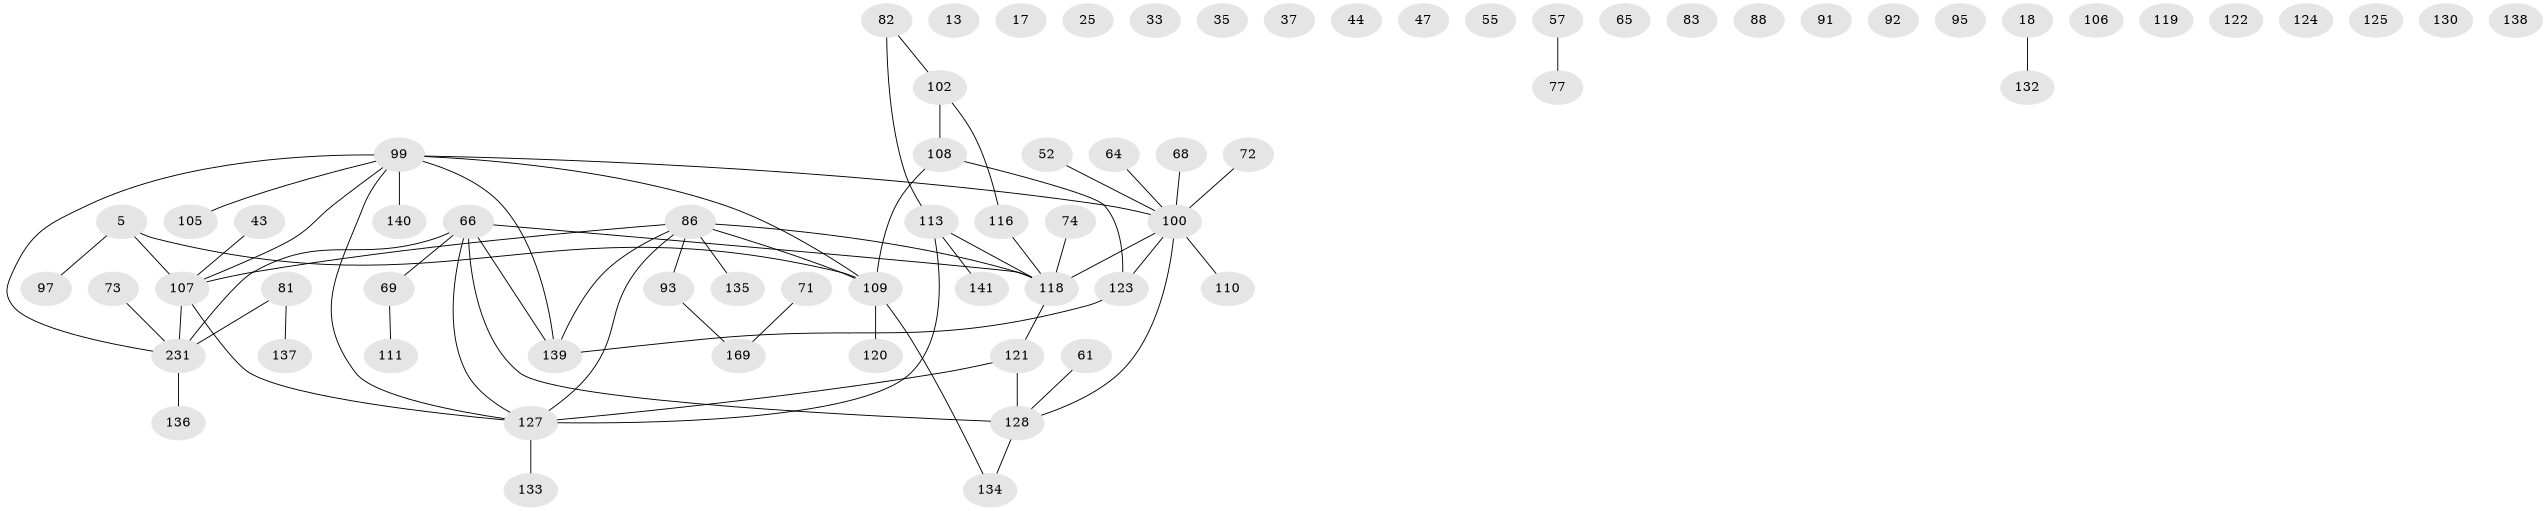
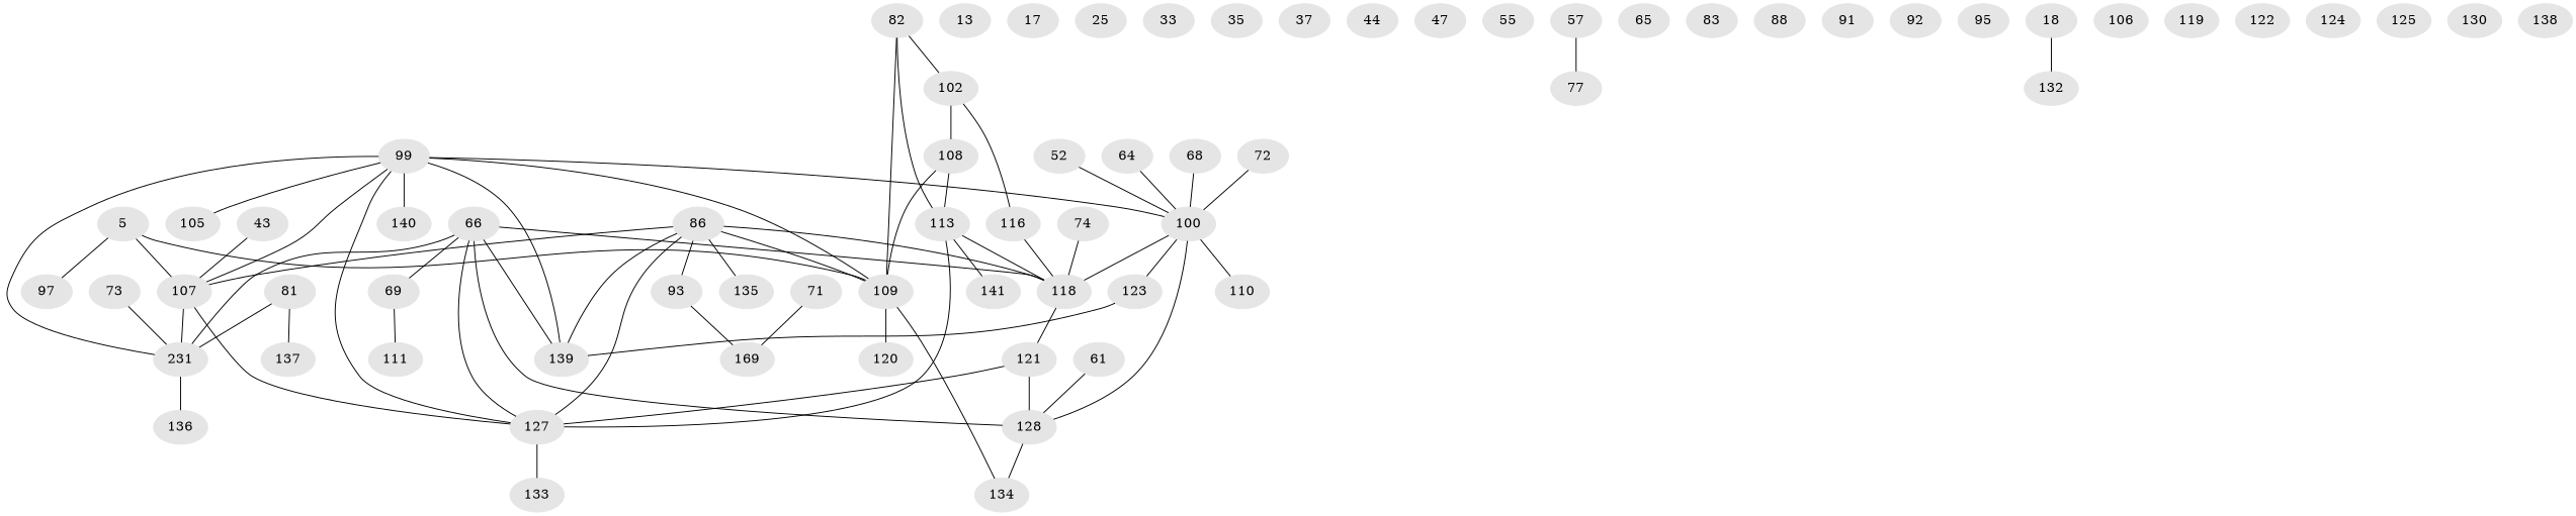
  graph {
    node [color=gray90 style=filled]
    5
    97
    107 [super="+12+94+27"]
    109 [super="+45+67"]
    127 [super="+11+70+126+101"]
    n6 [label=231 super="+31+90"]
    120
    134
    13
    17
    25
    33
    35
    37
    43
    44 [super="+15"]
    47
    100 [super="+56+40"]
    128 [super="+75+78"]
    118 [super="+62+96+115+114"]
    110
    123
    52
    55
    57 [super="+10"]
    77
    61
    64
    65
    66 [super="+34+16"]
    69
    139 [super="+117"]
    111
    121 [super="+49"]
    133
    136
    68
    n38 [label=169]
    71
    72
    73
    74
    81
    137
    82 [super="+54"]
    102 [super="+28"]
    113 [super="+112"]
    108 [super="+63"]
    116 [super="+20"]
    141
    83
    86 [super="+58+32"]
    93
    135 [super="+9"]
    88 [super="+1"]
    91
    92
    95
    132 [super="+19"]
    n60 [label=18]
    99 [super="+36"]
    105 [super="+23"]
    140 [super="+26"]
    106
    119
    122
    124
    125
    130
    138
    5 -- 97
    5 -- 107 [weight=3]
    5 -- 109 [weight=2]
    107 -- 127 [weight=3]
    107 -- n6 [weight=2]
    109 -- 120
    109 -- 134
    127 -- 133
    n6 -- 136
    43 -- 107
    100 -- 128
    100 -- 118
    100 -- 110
    100 -- 123
    128 -- 134
    118 -- 121
    123 -- 139
    52 -- 100
    57 -- 77
    61 -- 128
    64 -- 100
    66 -- 127
    66 -- n6 [weight=3]
    66 -- 128
    66 -- 118 [weight=2]
    66 -- 69
    66 -- 139
    69 -- 111
    121 -- 127
    121 -- 128
    68 -- 100
    71 -- n38
    72 -- 100
    73 -- n6
    74 -- 118
    81 -- n6
    81 -- 137
+   82 -- 109
    82 -- 102
    82 -- 113
    102 -- 108 [weight=2]
    102 -- 116
    113 -- 127 [weight=2]
    113 -- 118 [weight=2]
    113 -- 141
    108 -- 109
-   108 -- 123
+   108 -- 113
    116 -- 118 [weight=2]
    86 -- 107
    86 -- 109
    86 -- 127 [weight=2]
    86 -- 118 [weight=4]
    86 -- 139 [weight=2]
    86 -- 93
    86 -- 135
    93 -- n38
    n60 -- 132
    99 -- 107 [weight=2]
    99 -- 109 [weight=2]
    99 -- 127
    99 -- n6
    99 -- 100
    99 -- 139 [weight=2]
    99 -- 105
    99 -- 140
  }
